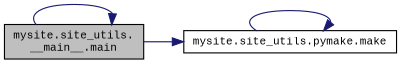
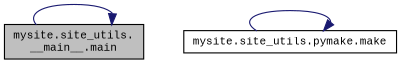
  digraph {
    rankdir=LR
    fontname="Liberation Mono"
    node [color=black fontname="Liberation Mono" fontsize=10 shape=record style=filled]
    edge [color=midnightblue fontname="Liberation Mono" fontsize=10 labelfontname=Helvetica labelfontsize=10 style=solid]
    n1 [fillcolor=grey75 fontcolor=black height=0.2 label="mysite.site_utils.\l__main__.main" width=0.4]
    n2 [fillcolor=white height=0.2 label="mysite.site_utils.pymake.make" width=0.4]
    n1 -> n1
-   n1 -> n2
    n2 -> n2
  }
